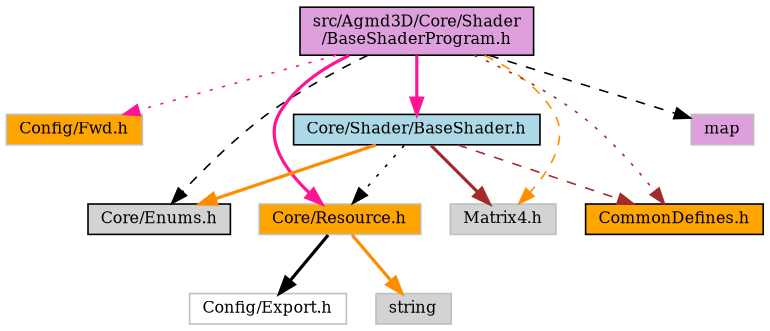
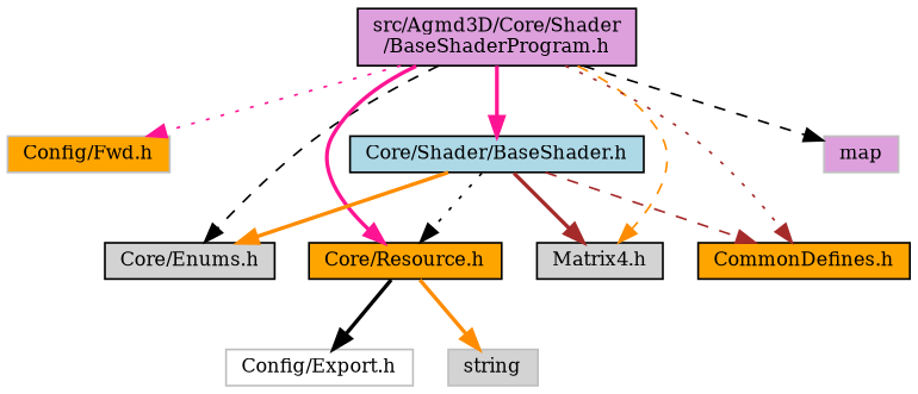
  digraph {
    fontname="DejaVu Serif"
    node [color=black fillcolor=orange fontname="DejaVu Serif" fontsize=10 shape=record style=filled]
    edge [color=black fontname="DejaVu Serif" fontsize=10 labelfontname=Helvetica labelfontsize=10 style=bold]
    n1 [fillcolor=plum fontcolor=black height=0.2 label="src/Agmd3D/Core/Shader\l/BaseShaderProgram.h" width=0.4]
    n2 [color=grey75 height=0.2 label="Config/Fwd.h" width=0.4]
    n3 [fillcolor=lightgrey height=0.2 label="Core/Enums.h" width=0.4]
    n4 [fillcolor=lightblue height=0.2 label="Core/Shader/BaseShader.h" width=0.4]
-   n5 [color=grey75 height=0.2 label="Core/Resource.h" width=0.4]
-   n6 [color=grey75 fillcolor=lightgrey height=0.2 label="Matrix4.h" width=0.4]
+   n5 [height=0.2 label="Core/Resource.h" width=0.4]
+   n6 [fillcolor=lightgrey height=0.2 label="Matrix4.h" width=0.4]
    n7 [color=grey75 fillcolor=plum height=0.2 label=map width=0.4]
    n8 [height=0.2 label="CommonDefines.h" width=0.4]
    n9 [color=grey75 fillcolor=white height=0.2 label="Config/Export.h" width=0.4]
    n10 [color=grey75 fillcolor=lightgrey height=0.2 label=string width=0.4]
    n1 -> n2 [color=deeppink style=dotted]
    n1 -> n3 [style=dashed]
    n1 -> n4 [color=deeppink]
    n1 -> n5 [color=deeppink]
    n1 -> n6 [color=darkorange style=dashed]
    n1 -> n7 [style=dashed]
    n1 -> n8 [color=brown style=dotted]
    n4 -> n3 [color=darkorange]
    n4 -> n5 [style=dotted]
    n4 -> n6 [color=brown]
    n4 -> n8 [color=brown style=dashed]
    n5 -> n9
    n5 -> n10 [color=darkorange]
  }
